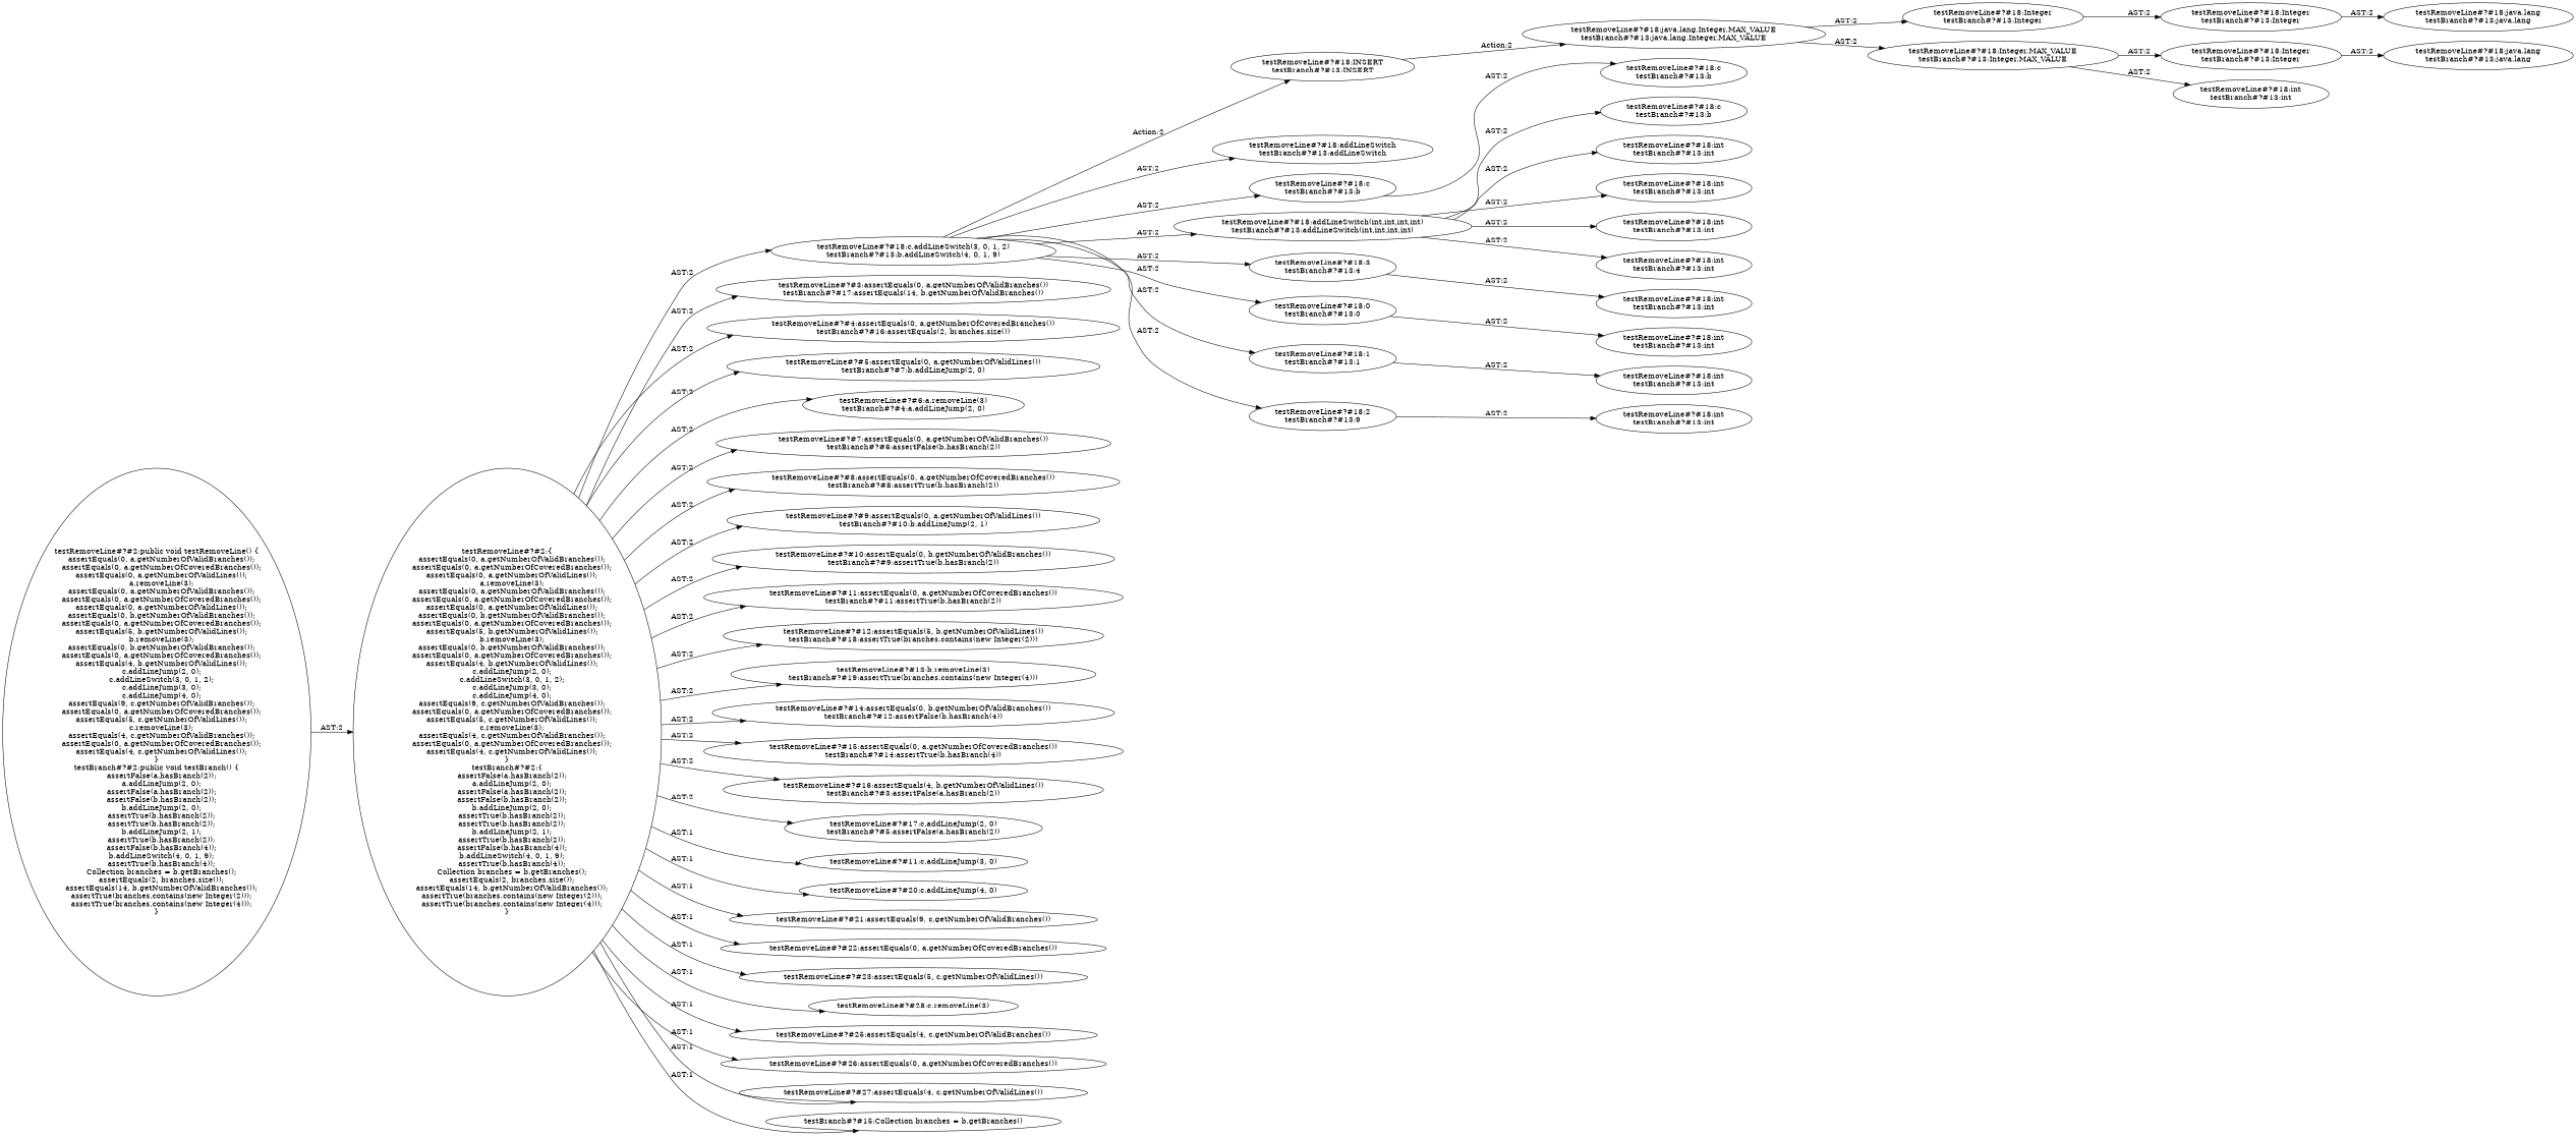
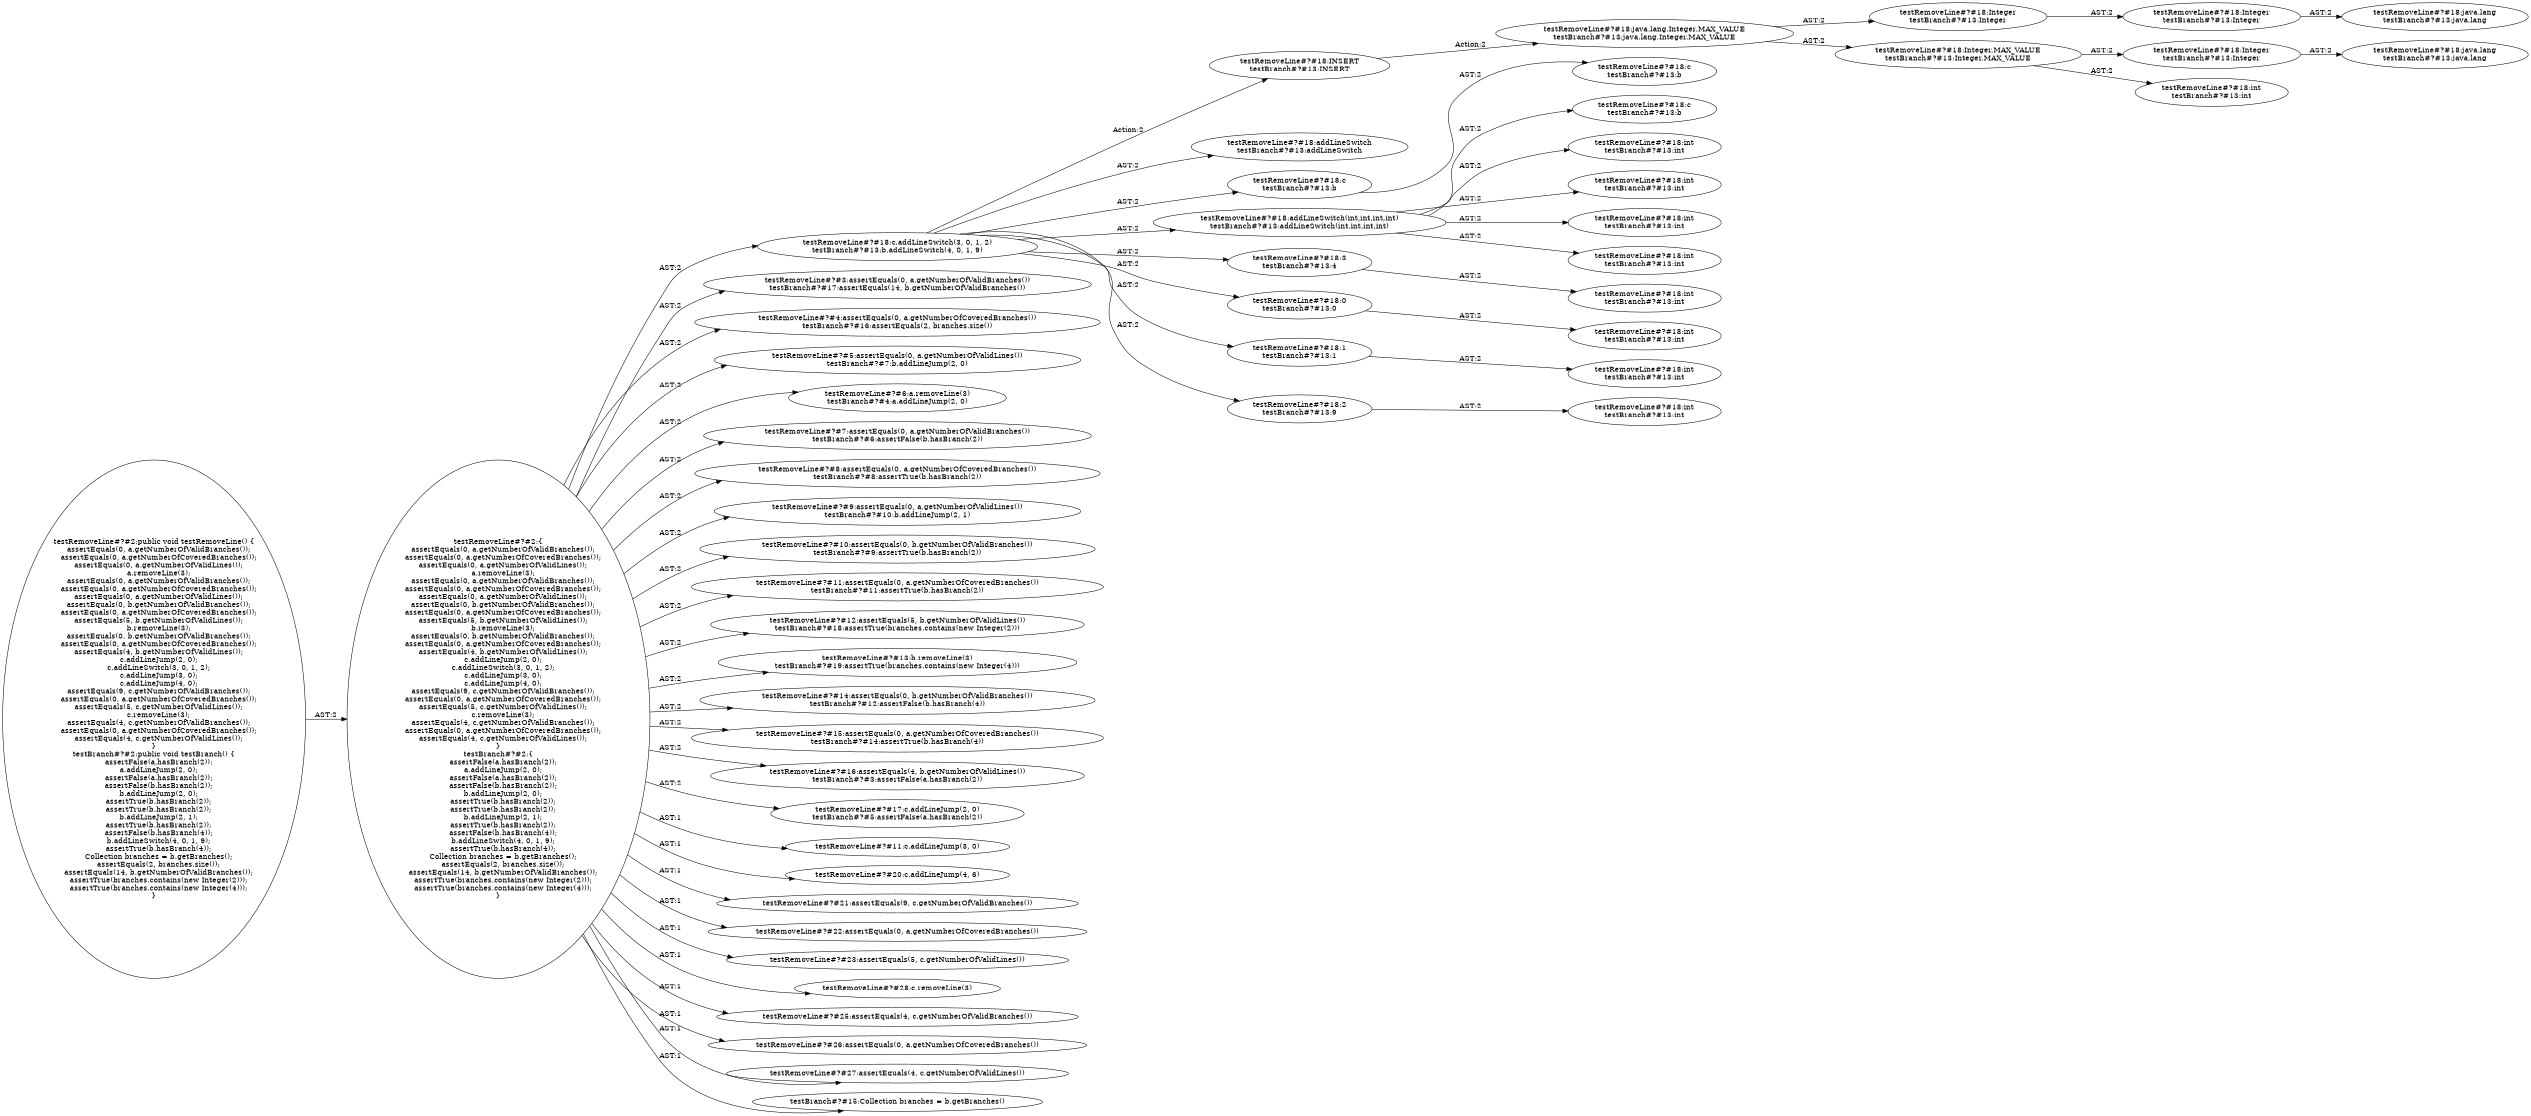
  digraph {
    rankdir=LR
    node [shape=ellipse]
    n1 [label="testRemoveLine#?#18:INSERT\ntestBranch#?#13:INSERT"]
    n2 [label="testRemoveLine#?#18:java.lang.Integer.MAX_VALUE\ntestBranch#?#13:java.lang.Integer.MAX_VALUE"]
    n3 [label="testRemoveLine#?#18:Integer\ntestBranch#?#13:Integer"]
    n4 [label="testRemoveLine#?#18:Integer.MAX_VALUE\ntestBranch#?#13:Integer.MAX_VALUE"]
    n5 [label="testRemoveLine#?#18:c.addLineSwitch(3, 0, 1, 2)\ntestBranch#?#13:b.addLineSwitch(4, 0, 1, 9)"]
    n6 [label="testRemoveLine#?#18:addLineSwitch\ntestBranch#?#13:addLineSwitch"]
    n7 [label="testRemoveLine#?#18:c\ntestBranch#?#13:b"]
    n8 [label="testRemoveLine#?#18:addLineSwitch(int,int,int,int)\ntestBranch#?#13:addLineSwitch(int,int,int,int)"]
    n9 [label="testRemoveLine#?#18:3\ntestBranch#?#13:4"]
    n10 [label="testRemoveLine#?#18:0\ntestBranch#?#13:0"]
    n11 [label="testRemoveLine#?#18:1\ntestBranch#?#13:1"]
    n12 [label="testRemoveLine#?#18:2\ntestBranch#?#13:9"]
    n13 [label="testRemoveLine#?#18:c\ntestBranch#?#13:b"]
    n14 [label="testRemoveLine#?#18:c\ntestBranch#?#13:b"]
    n15 [label="testRemoveLine#?#18:int\ntestBranch#?#13:int"]
    n16 [label="testRemoveLine#?#18:int\ntestBranch#?#13:int"]
    n17 [label="testRemoveLine#?#18:int\ntestBranch#?#13:int"]
    n18 [label="testRemoveLine#?#18:int\ntestBranch#?#13:int"]
    n19 [label="testRemoveLine#?#18:int\ntestBranch#?#13:int"]
    n20 [label="testRemoveLine#?#18:int\ntestBranch#?#13:int"]
    n21 [label="testRemoveLine#?#18:int\ntestBranch#?#13:int"]
    n22 [label="testRemoveLine#?#18:int\ntestBranch#?#13:int"]
    n23 [label="testRemoveLine#?#2:\{\n    assertEquals(0, a.getNumberOfValidBranches());\n    assertEquals(0, a.getNumberOfCoveredBranches());\n    assertEquals(0, a.getNumberOfValidLines());\n    a.removeLine(3);\n    assertEquals(0, a.getNumberOfValidBranches());\n    assertEquals(0, a.getNumberOfCoveredBranches());\n    assertEquals(0, a.getNumberOfValidLines());\n    assertEquals(0, b.getNumberOfValidBranches());\n    assertEquals(0, a.getNumberOfCoveredBranches());\n    assertEquals(5, b.getNumberOfValidLines());\n    b.removeLine(3);\n    assertEquals(0, b.getNumberOfValidBranches());\n    assertEquals(0, a.getNumberOfCoveredBranches());\n    assertEquals(4, b.getNumberOfValidLines());\n    c.addLineJump(2, 0);\n    c.addLineSwitch(3, 0, 1, 2);\n    c.addLineJump(3, 0);\n    c.addLineJump(4, 0);\n    assertEquals(9, c.getNumberOfValidBranches());\n    assertEquals(0, a.getNumberOfCoveredBranches());\n    assertEquals(5, c.getNumberOfValidLines());\n    c.removeLine(3);\n    assertEquals(4, c.getNumberOfValidBranches());\n    assertEquals(0, a.getNumberOfCoveredBranches());\n    assertEquals(4, c.getNumberOfValidLines());\n\}\ntestBranch#?#2:\{\n    assertFalse(a.hasBranch(2));\n    a.addLineJump(2, 0);\n    assertFalse(a.hasBranch(2));\n    assertFalse(b.hasBranch(2));\n    b.addLineJump(2, 0);\n    assertTrue(b.hasBranch(2));\n    assertTrue(b.hasBranch(2));\n    b.addLineJump(2, 1);\n    assertTrue(b.hasBranch(2));\n    assertFalse(b.hasBranch(4));\n    b.addLineSwitch(4, 0, 1, 9);\n    assertTrue(b.hasBranch(4));\n    Collection branches = b.getBranches();\n    assertEquals(2, branches.size());\n    assertEquals(14, b.getNumberOfValidBranches());\n    assertTrue(branches.contains(new Integer(2)));\n    assertTrue(branches.contains(new Integer(4)));\n\}"]
    n24 [label="testRemoveLine#?#3:assertEquals(0, a.getNumberOfValidBranches())\ntestBranch#?#17:assertEquals(14, b.getNumberOfValidBranches())"]
    n25 [label="testRemoveLine#?#4:assertEquals(0, a.getNumberOfCoveredBranches())\ntestBranch#?#16:assertEquals(2, branches.size())"]
    n26 [label="testRemoveLine#?#5:assertEquals(0, a.getNumberOfValidLines())\ntestBranch#?#7:b.addLineJump(2, 0)"]
    n27 [label="testRemoveLine#?#6:a.removeLine(3)\ntestBranch#?#4:a.addLineJump(2, 0)"]
    n28 [label="testRemoveLine#?#7:assertEquals(0, a.getNumberOfValidBranches())\ntestBranch#?#6:assertFalse(b.hasBranch(2))"]
    n29 [label="testRemoveLine#?#8:assertEquals(0, a.getNumberOfCoveredBranches())\ntestBranch#?#8:assertTrue(b.hasBranch(2))"]
    n30 [label="testRemoveLine#?#9:assertEquals(0, a.getNumberOfValidLines())\ntestBranch#?#10:b.addLineJump(2, 1)"]
    n31 [label="testRemoveLine#?#10:assertEquals(0, b.getNumberOfValidBranches())\ntestBranch#?#9:assertTrue(b.hasBranch(2))"]
    n32 [label="testRemoveLine#?#11:assertEquals(0, a.getNumberOfCoveredBranches())\ntestBranch#?#11:assertTrue(b.hasBranch(2))"]
    n33 [label="testRemoveLine#?#12:assertEquals(5, b.getNumberOfValidLines())\ntestBranch#?#18:assertTrue(branches.contains(new Integer(2)))"]
    n34 [label="testRemoveLine#?#13:b.removeLine(3)\ntestBranch#?#19:assertTrue(branches.contains(new Integer(4)))"]
    n35 [label="testRemoveLine#?#14:assertEquals(0, b.getNumberOfValidBranches())\ntestBranch#?#12:assertFalse(b.hasBranch(4))"]
    n36 [label="testRemoveLine#?#15:assertEquals(0, a.getNumberOfCoveredBranches())\ntestBranch#?#14:assertTrue(b.hasBranch(4))"]
    n37 [label="testRemoveLine#?#16:assertEquals(4, b.getNumberOfValidLines())\ntestBranch#?#3:assertFalse(a.hasBranch(2))"]
    n38 [label="testRemoveLine#?#17:c.addLineJump(2, 0)\ntestBranch#?#5:assertFalse(a.hasBranch(2))"]
    n39 [label="testRemoveLine#?#11:c.addLineJump(3, 0)"]
-   n40 [label="testRemoveLine#?#20:c.addLineJump(4, 0)"]
+   n40 [label="testRemoveLine#?#20:c.addLineJump(4, 6)"]
    n41 [label="testRemoveLine#?#21:assertEquals(9, c.getNumberOfValidBranches())"]
    n42 [label="testRemoveLine#?#22:assertEquals(0, a.getNumberOfCoveredBranches())"]
    n43 [label="testRemoveLine#?#23:assertEquals(5, c.getNumberOfValidLines())"]
    n44 [label="testRemoveLine#?#28:c.removeLine(3)"]
    n45 [label="testRemoveLine#?#25:assertEquals(4, c.getNumberOfValidBranches())"]
    n46 [label="testRemoveLine#?#26:assertEquals(0, a.getNumberOfCoveredBranches())"]
    n47 [label="testRemoveLine#?#27:assertEquals(4, c.getNumberOfValidLines())"]
    n48 [label="testBranch#?#15:Collection branches = b.getBranches()"]
    n49 [label="testRemoveLine#?#2:public void testRemoveLine() \{\n    assertEquals(0, a.getNumberOfValidBranches());\n    assertEquals(0, a.getNumberOfCoveredBranches());\n    assertEquals(0, a.getNumberOfValidLines());\n    a.removeLine(3);\n    assertEquals(0, a.getNumberOfValidBranches());\n    assertEquals(0, a.getNumberOfCoveredBranches());\n    assertEquals(0, a.getNumberOfValidLines());\n    assertEquals(0, b.getNumberOfValidBranches());\n    assertEquals(0, a.getNumberOfCoveredBranches());\n    assertEquals(5, b.getNumberOfValidLines());\n    b.removeLine(3);\n    assertEquals(0, b.getNumberOfValidBranches());\n    assertEquals(0, a.getNumberOfCoveredBranches());\n    assertEquals(4, b.getNumberOfValidLines());\n    c.addLineJump(2, 0);\n    c.addLineSwitch(3, 0, 1, 2);\n    c.addLineJump(3, 0);\n    c.addLineJump(4, 0);\n    assertEquals(9, c.getNumberOfValidBranches());\n    assertEquals(0, a.getNumberOfCoveredBranches());\n    assertEquals(5, c.getNumberOfValidLines());\n    c.removeLine(3);\n    assertEquals(4, c.getNumberOfValidBranches());\n    assertEquals(0, a.getNumberOfCoveredBranches());\n    assertEquals(4, c.getNumberOfValidLines());\n\}\ntestBranch#?#2:public void testBranch() \{\n    assertFalse(a.hasBranch(2));\n    a.addLineJump(2, 0);\n    assertFalse(a.hasBranch(2));\n    assertFalse(b.hasBranch(2));\n    b.addLineJump(2, 0);\n    assertTrue(b.hasBranch(2));\n    assertTrue(b.hasBranch(2));\n    b.addLineJump(2, 1);\n    assertTrue(b.hasBranch(2));\n    assertFalse(b.hasBranch(4));\n    b.addLineSwitch(4, 0, 1, 9);\n    assertTrue(b.hasBranch(4));\n    Collection branches = b.getBranches();\n    assertEquals(2, branches.size());\n    assertEquals(14, b.getNumberOfValidBranches());\n    assertTrue(branches.contains(new Integer(2)));\n    assertTrue(branches.contains(new Integer(4)));\n\}"]
    n50 [label="testRemoveLine#?#18:Integer\ntestBranch#?#13:Integer"]
    n51 [label="testRemoveLine#?#18:Integer\ntestBranch#?#13:Integer"]
    n52 [label="testRemoveLine#?#18:int\ntestBranch#?#13:int"]
    n53 [label="testRemoveLine#?#18:java.lang\ntestBranch#?#13:java.lang"]
    n54 [label="testRemoveLine#?#18:java.lang\ntestBranch#?#13:java.lang"]
    n1 -> n2 [label="Action:2"]
    n2 -> n3 [label="AST:2"]
    n2 -> n4 [label="AST:2"]
    n3 -> n50 [label="AST:2"]
    n4 -> n51 [label="AST:2"]
    n4 -> n52 [label="AST:2"]
    n5 -> n1 [label="Action:2"]
    n5 -> n6 [label="AST:2"]
    n5 -> n7 [label="AST:2"]
    n5 -> n8 [label="AST:2"]
    n5 -> n9 [label="AST:2"]
    n5 -> n10 [label="AST:2"]
    n5 -> n11 [label="AST:2"]
    n5 -> n12 [label="AST:2"]
    n7 -> n13 [label="AST:2"]
    n8 -> n14 [label="AST:2"]
    n8 -> n15 [label="AST:2"]
    n8 -> n16 [label="AST:2"]
    n8 -> n17 [label="AST:2"]
    n8 -> n18 [label="AST:2"]
    n9 -> n19 [label="AST:2"]
    n10 -> n20 [label="AST:2"]
    n11 -> n21 [label="AST:2"]
    n12 -> n22 [label="AST:2"]
    n23 -> n5 [label="AST:2"]
    n23 -> n24 [label="AST:2"]
    n23 -> n25 [label="AST:2"]
    n23 -> n26 [label="AST:2"]
    n23 -> n27 [label="AST:2"]
    n23 -> n28 [label="AST:2"]
    n23 -> n29 [label="AST:2"]
    n23 -> n30 [label="AST:2"]
    n23 -> n31 [label="AST:2"]
    n23 -> n32 [label="AST:2"]
    n23 -> n33 [label="AST:2"]
    n23 -> n34 [label="AST:2"]
    n23 -> n35 [label="AST:2"]
    n23 -> n36 [label="AST:2"]
    n23 -> n37 [label="AST:2"]
    n23 -> n38 [label="AST:2"]
    n23 -> n39 [label="AST:1"]
    n23 -> n40 [label="AST:1"]
    n23 -> n41 [label="AST:1"]
    n23 -> n42 [label="AST:1"]
    n23 -> n43 [label="AST:1"]
    n23 -> n44 [label="AST:1"]
    n23 -> n45 [label="AST:1"]
    n23 -> n46 [label="AST:1"]
    n23 -> n47 [label="AST:1"]
    n23 -> n48 [label="AST:1"]
    n49 -> n23 [label="AST:2"]
    n50 -> n53 [label="AST:2"]
    n51 -> n54 [label="AST:2"]
  }
